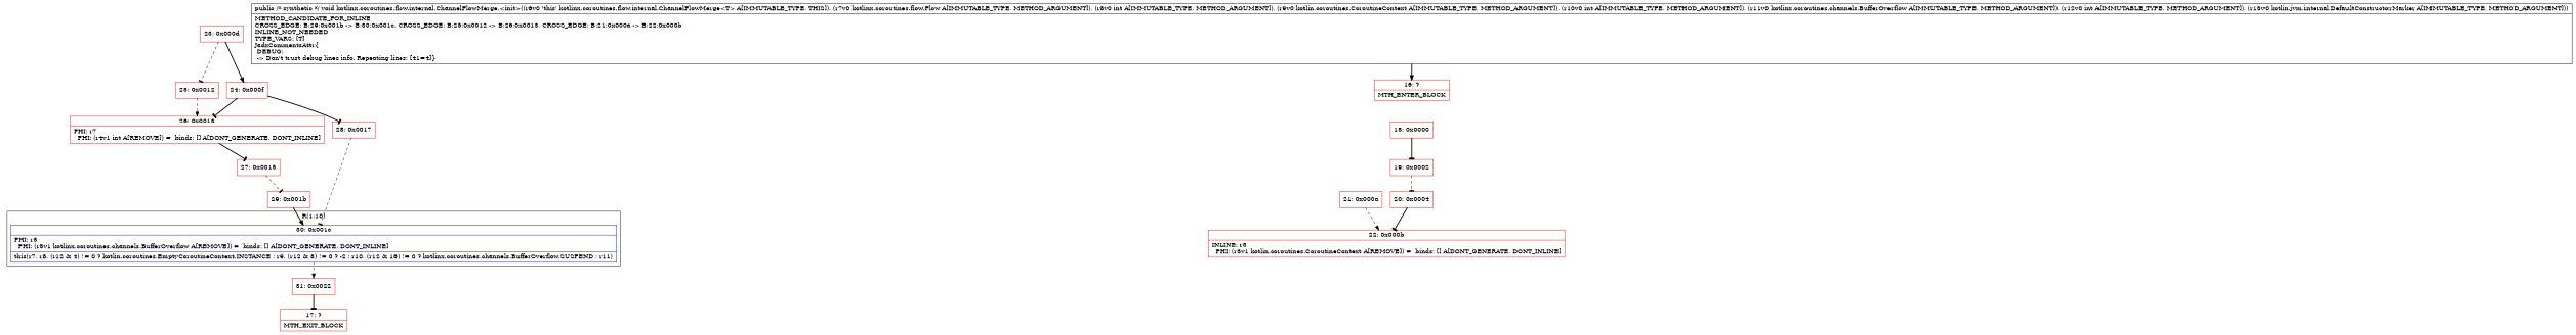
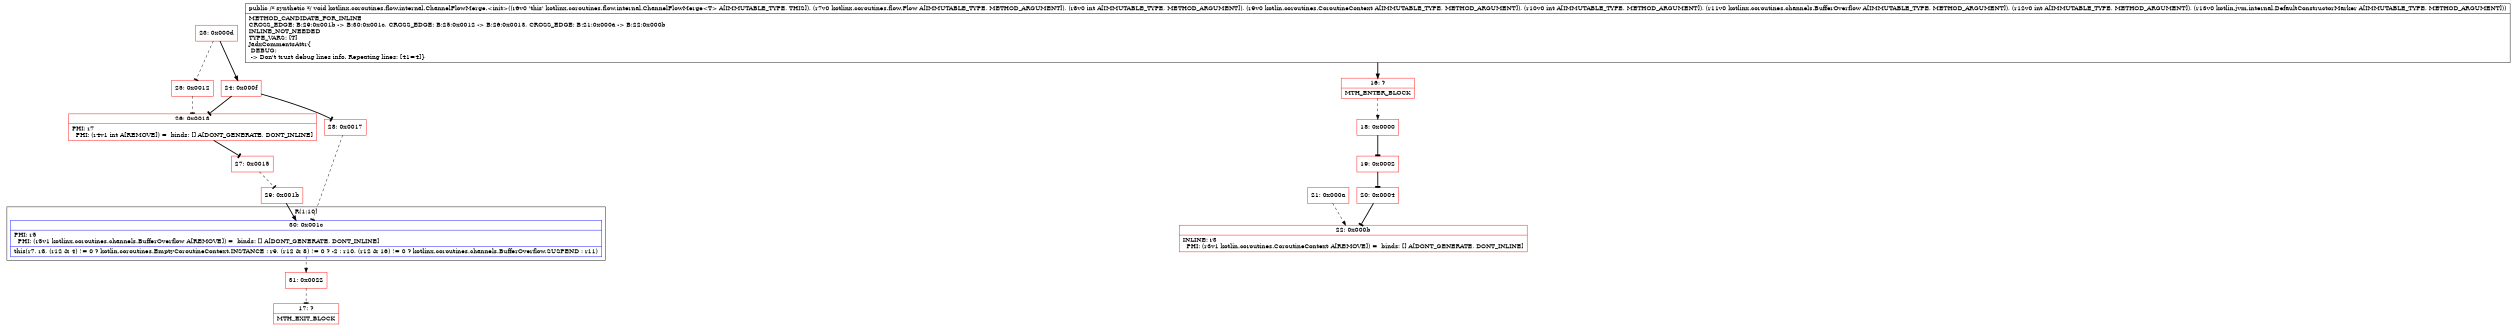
  digraph {
    node [color=red shape=record]
    edge [arrowhead=tee style=dashed]
    n1 [color=blue label="{30\:\ 0x001c|PHI: r5 \l  PHI: (r5v1 kotlinx.coroutines.channels.BufferOverflow A[REMOVE]) =  binds: [] A[DONT_GENERATE, DONT_INLINE]\l|this(r7, r8, (r12 & 4) != 0 ? kotlin.coroutines.EmptyCoroutineContext.INSTANCE : r9, (r12 & 8) != 0 ? \-2 : r10, (r12 & 16) != 0 ? kotlinx.coroutines.channels.BufferOverflow.SUSPEND : r11)\l}"]
    n2 [label="{31\:\ 0x0022}"]
    n3 [label="{17\:\ ?|MTH_EXIT_BLOCK\l}"]
    n4 [label="{16\:\ ?|MTH_ENTER_BLOCK\l}"]
    n5 [label="{18\:\ 0x0000}"]
    n6 [label="{19\:\ 0x0002}"]
    n7 [label="{20\:\ 0x0004}"]
    n8 [label="{22\:\ 0x000b|INLINE: r3 \l  PHI: (r3v1 kotlin.coroutines.CoroutineContext A[REMOVE]) =  binds: [] A[DONT_GENERATE, DONT_INLINE]\l}"]
    n9 [label="{21\:\ 0x000a}"]
    n10 [label="{23\:\ 0x000d}"]
    n11 [label="{24\:\ 0x000f}"]
    n12 [label="{25\:\ 0x0012}"]
    n13 [label="{26\:\ 0x0013|PHI: r7 \l  PHI: (r4v1 int A[REMOVE]) =  binds: [] A[DONT_GENERATE, DONT_INLINE]\l}"]
    n14 [label="{28\:\ 0x0017}"]
    n15 [label="{27\:\ 0x0015}"]
    n16 [label="{29\:\ 0x001b}"]
    n17 [label="{public \/* synthetic *\/ void kotlinx.coroutines.flow.internal.ChannelFlowMerge.\<init\>((r6v0 'this' kotlinx.coroutines.flow.internal.ChannelFlowMerge\<T\> A[IMMUTABLE_TYPE, THIS]), (r7v0 kotlinx.coroutines.flow.Flow A[IMMUTABLE_TYPE, METHOD_ARGUMENT]), (r8v0 int A[IMMUTABLE_TYPE, METHOD_ARGUMENT]), (r9v0 kotlin.coroutines.CoroutineContext A[IMMUTABLE_TYPE, METHOD_ARGUMENT]), (r10v0 int A[IMMUTABLE_TYPE, METHOD_ARGUMENT]), (r11v0 kotlinx.coroutines.channels.BufferOverflow A[IMMUTABLE_TYPE, METHOD_ARGUMENT]), (r12v0 int A[IMMUTABLE_TYPE, METHOD_ARGUMENT]), (r13v0 kotlin.jvm.internal.DefaultConstructorMarker A[IMMUTABLE_TYPE, METHOD_ARGUMENT]))  | METHOD_CANDIDATE_FOR_INLINE\lCROSS_EDGE: B:29:0x001b \-\> B:30:0x001c, CROSS_EDGE: B:25:0x0012 \-\> B:26:0x0013, CROSS_EDGE: B:21:0x000a \-\> B:22:0x000b\lINLINE_NOT_NEEDED\lTYPE_VARS: [T]\lJadxCommentsAttr\{\l DEBUG: \l \-\> Don't trust debug lines info. Repeating lines: [41=4]\}\l}" color=""]
    subgraph cluster_1 {
      label="R(1:10)"
      n1
    }
    n1 -> n2 [arrowhead=normal]
-   n2 -> n3 [style=bold]
+   n2 -> n3
+   n4 -> n5 [arrowhead=normal]
    n5 -> n6 [style=bold]
-   n6 -> n7
+   n6 -> n7 [style=bold]
    n7 -> n8 [style=bold]
    n9 -> n8 [arrowhead=normal]
    n10 -> n11 [arrowhead=normal style=bold]
    n10 -> n12
    n11 -> n13 [style=bold]
    n11 -> n14 [style=bold]
-   n12 -> n13 [arrowhead=normal]
+   n12 -> n13
    n13 -> n15 [style=bold]
    n14 -> n1
    n15 -> n16
    n16 -> n1 [arrowhead=normal style=bold]
    n17 -> n4 [arrowhead=normal style=bold]
  }
